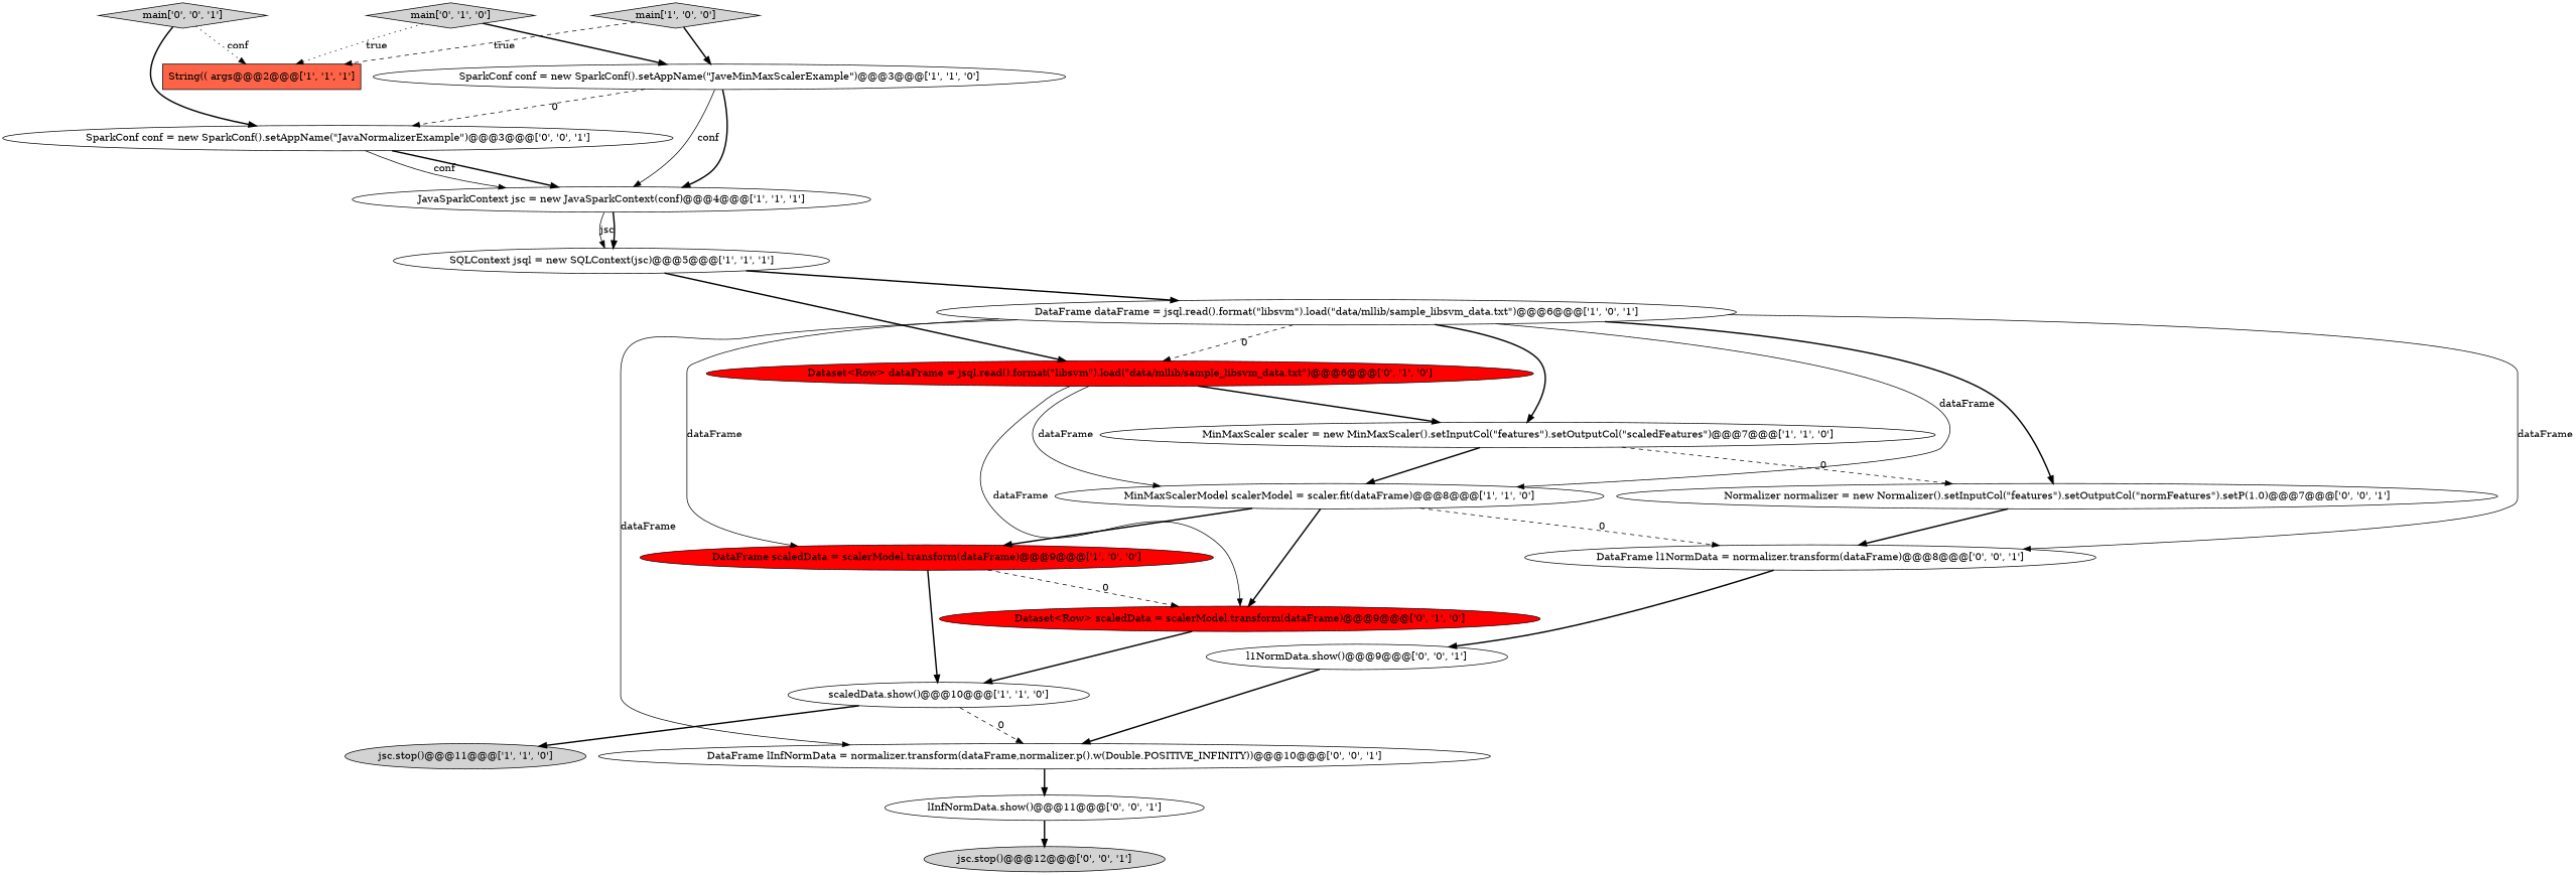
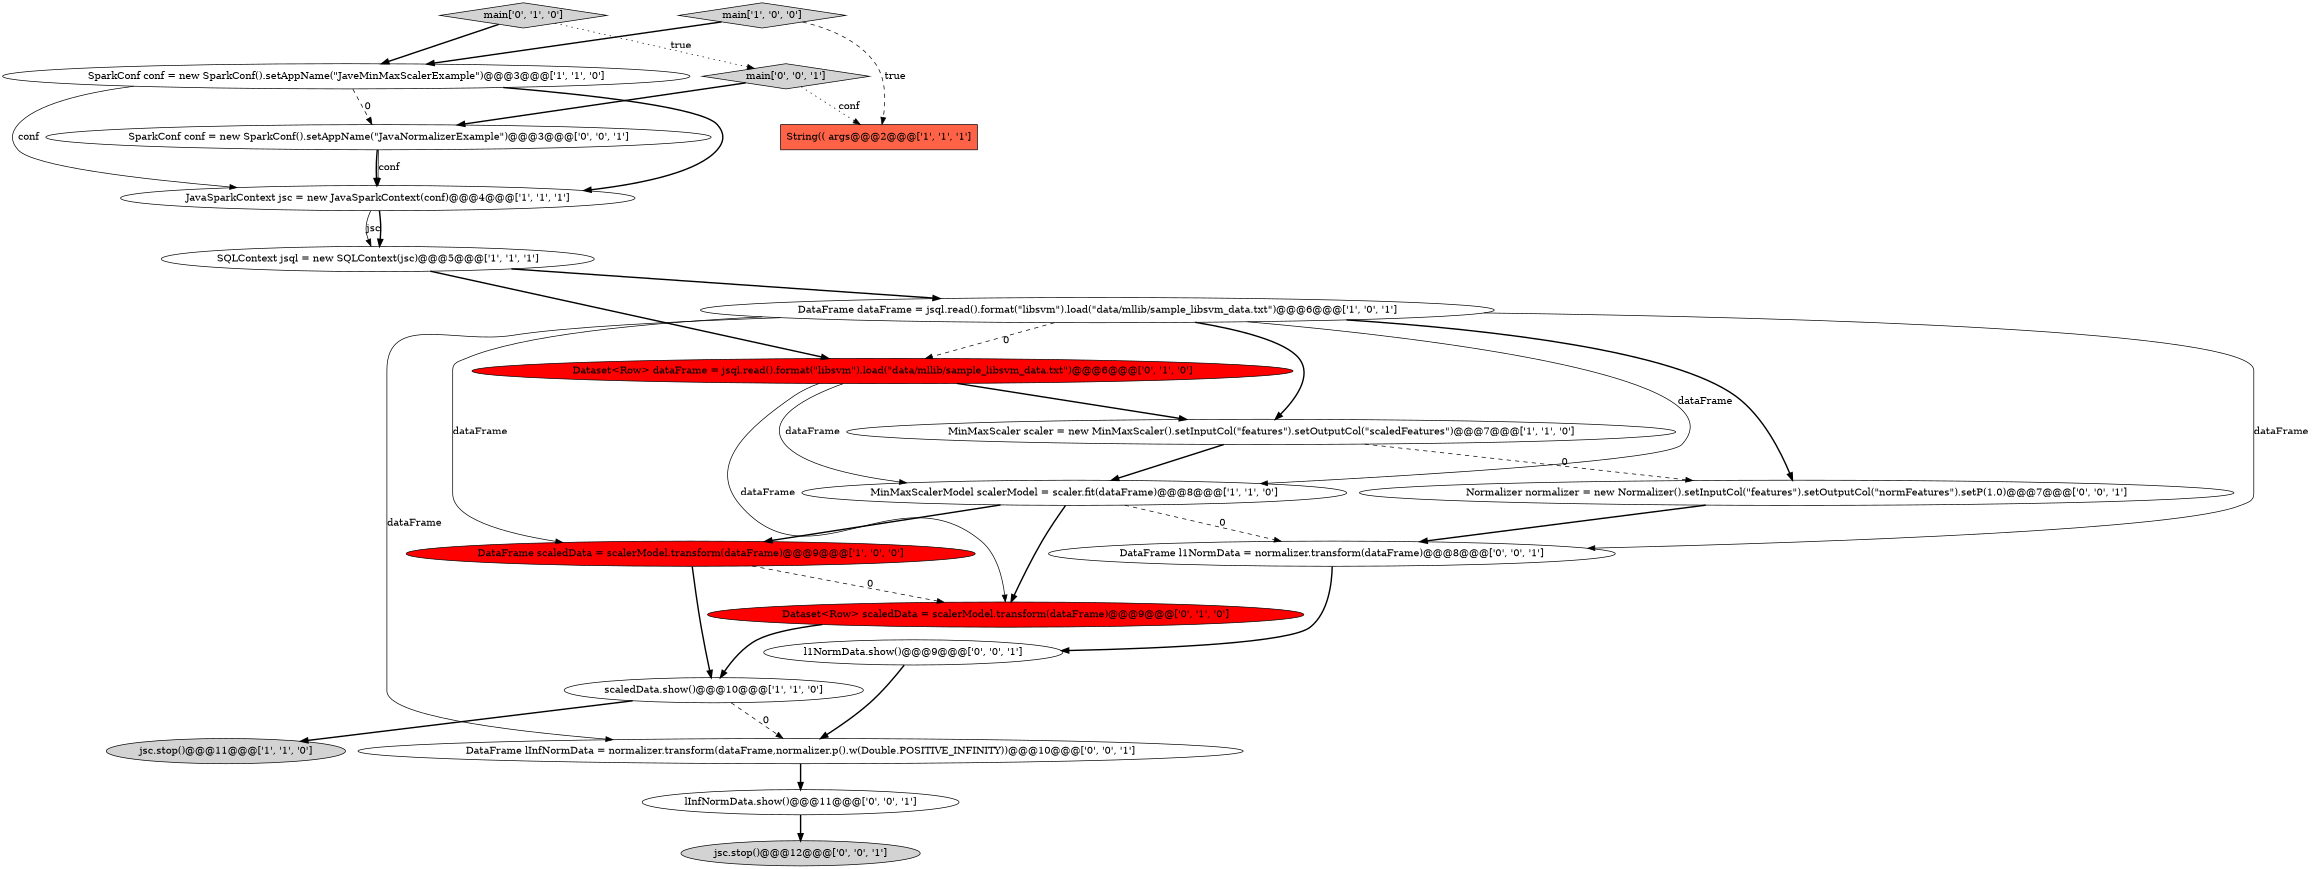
  digraph {
    node [fillcolor=white shape=ellipse style=filled]
    edge [style=bold]
    n1 [label="DataFrame dataFrame = jsql.read().format(\"libsvm\").load(\"data/mllib/sample_libsvm_data.txt\")@@@6@@@['1', '0', '1']"]
    n2 [label="Normalizer normalizer = new Normalizer().setInputCol(\"features\").setOutputCol(\"normFeatures\").setP(1.0)@@@7@@@['0', '0', '1']"]
    n3 [label="DataFrame l1NormData = normalizer.transform(dataFrame)@@@8@@@['0', '0', '1']"]
    n4 [fillcolor=red label="DataFrame scaledData = scalerModel.transform(dataFrame)@@@9@@@['1', '0', '0']"]
    n5 [label="MinMaxScalerModel scalerModel = scaler.fit(dataFrame)@@@8@@@['1', '1', '0']"]
    n6 [fillcolor=red label="Dataset<Row> dataFrame = jsql.read().format(\"libsvm\").load(\"data/mllib/sample_libsvm_data.txt\")@@@6@@@['0', '1', '0']"]
    n7 [label="MinMaxScaler scaler = new MinMaxScaler().setInputCol(\"features\").setOutputCol(\"scaledFeatures\")@@@7@@@['1', '1', '0']"]
    n8 [label="DataFrame lInfNormData = normalizer.transform(dataFrame,normalizer.p().w(Double.POSITIVE_INFINITY))@@@10@@@['0', '0', '1']"]
    n9 [label="l1NormData.show()@@@9@@@['0', '0', '1']"]
    n10 [fillcolor=red label="Dataset<Row> scaledData = scalerModel.transform(dataFrame)@@@9@@@['0', '1', '0']"]
    n11 [label="scaledData.show()@@@10@@@['1', '1', '0']"]
    n12 [label="lInfNormData.show()@@@11@@@['0', '0', '1']"]
    n13 [label="JavaSparkContext jsc = new JavaSparkContext(conf)@@@4@@@['1', '1', '1']"]
    n14 [label="SQLContext jsql = new SQLContext(jsc)@@@5@@@['1', '1', '1']"]
    n15 [fillcolor=lightgray label="jsc.stop()@@@11@@@['1', '1', '0']"]
    n16 [fillcolor=lightgray label="jsc.stop()@@@12@@@['0', '0', '1']"]
    n17 [fillcolor=lightgray label="main['0', '0', '1']" shape=diamond]
    n18 [fillcolor=tomato label="String(( args@@@2@@@['1', '1', '1']" shape=box]
    n19 [label="SparkConf conf = new SparkConf().setAppName(\"JavaNormalizerExample\")@@@3@@@['0', '0', '1']"]
    n20 [label="SparkConf conf = new SparkConf().setAppName(\"JaveMinMaxScalerExample\")@@@3@@@['1', '1', '0']"]
    n21 [fillcolor=lightgray label="main['0', '1', '0']" shape=diamond]
    n22 [fillcolor=lightgray label="main['1', '0', '0']" shape=diamond]
    n1 -> n2
    n1 -> n3 [label=dataFrame style=solid]
    n1 -> n4 [label=dataFrame style=solid]
    n1 -> n5 [label=dataFrame style=solid]
    n1 -> n6 [label=0 style=dashed]
    n1 -> n7
    n1 -> n8 [label=dataFrame style=solid]
    n2 -> n3
    n3 -> n9
    n4 -> n10 [label=0 style=dashed]
    n4 -> n11
    n5 -> n3 [label=0 style=dashed]
    n5 -> n4
    n5 -> n10
    n6 -> n5 [label=dataFrame style=solid]
    n6 -> n7
    n6 -> n10 [label=dataFrame style=solid]
    n7 -> n2 [label=0 style=dashed]
    n7 -> n5
    n8 -> n12
    n9 -> n8
    n10 -> n11
    n11 -> n8 [label=0 style=dashed]
    n11 -> n15
    n12 -> n16
    n13 -> n14 [label=jsc style=solid]
    n13 -> n14
    n14 -> n1
    n14 -> n6
    n17 -> n18 [label=conf style=dotted]
    n17 -> n19
    n19 -> n13
    n19 -> n13 [label=conf style=solid]
    n20 -> n13
    n20 -> n13 [label=conf style=solid]
    n20 -> n19 [label=0 style=dashed]
-   n21 -> n18 [label=true style=dotted]
+   n21 -> n17 [label=true style=dotted]
    n21 -> n20
    n22 -> n18 [label=true style=dashed]
    n22 -> n20
  }
